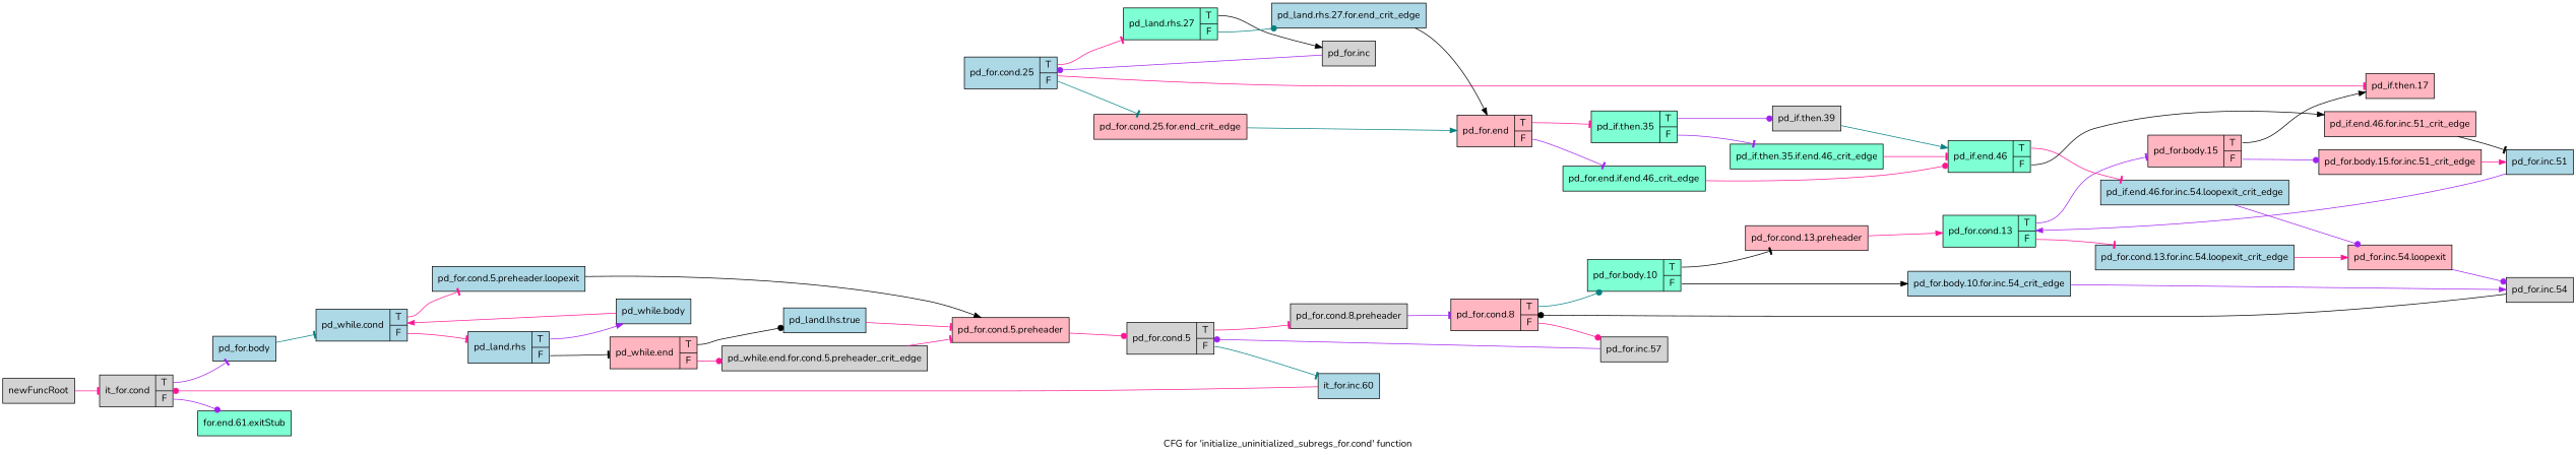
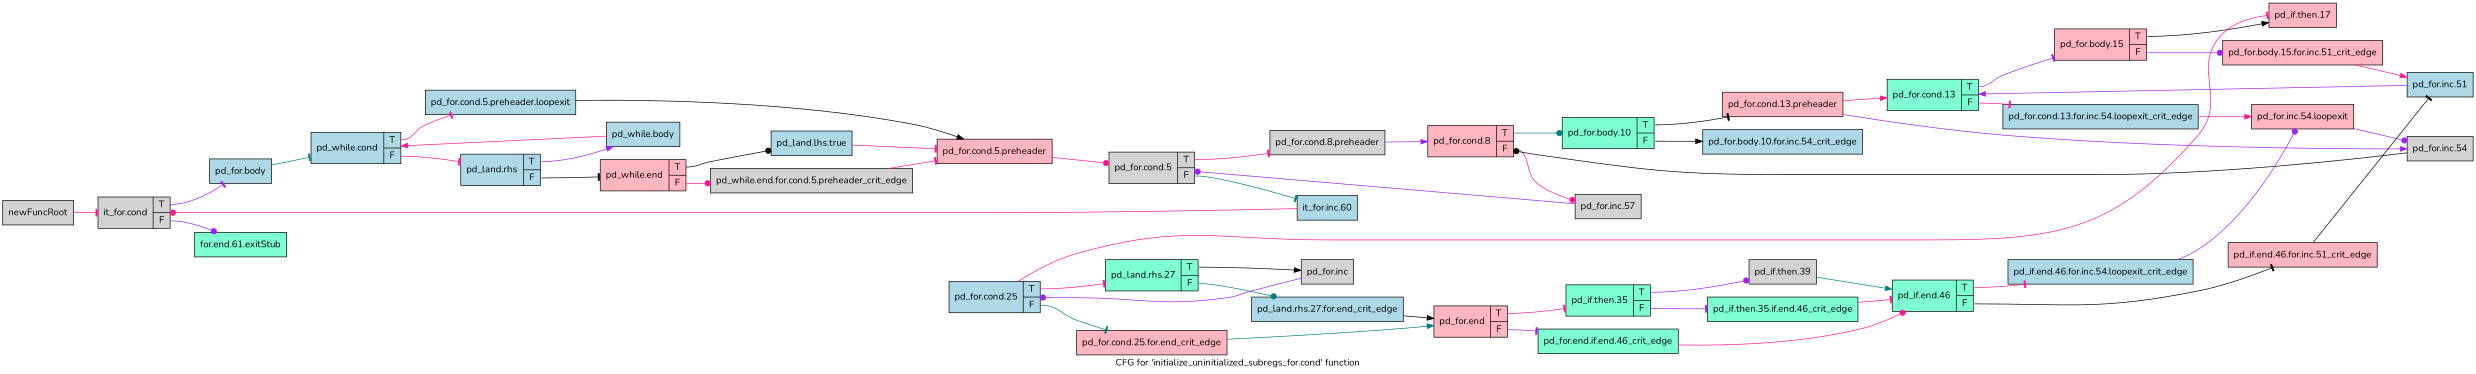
  digraph {
    fontname=Nunito
    label="CFG for 'initialize_uninitialized_subregs_for.cond' function"
    rankdir=LR
    node [fillcolor=lightblue fontname=Nunito shape=record style=filled]
    edge [arrowhead=tee color=deeppink fontname=Nunito]
    n1 [fillcolor=lightgrey label="{newFuncRoot}"]
    n2 [fillcolor=lightgrey label="{it_for.cond|{<s0>T|<s1>F}}"]
    n3 [fillcolor=aquamarine label="{for.end.61.exitStub}"]
    n4 [label="{pd_for.body}"]
    n5 [label="{pd_while.cond|{<s0>T|<s1>F}}"]
    n6 [label="{pd_for.cond.5.preheader.loopexit}"]
    n7 [label="{pd_land.rhs|{<s0>T|<s1>F}}"]
    n8 [fillcolor=lightpink label="{pd_for.cond.5.preheader}"]
    n9 [label="{pd_while.body}"]
    n10 [fillcolor=lightpink label="{pd_while.end|{<s0>T|<s1>F}}"]
    n11 [fillcolor=lightgrey label="{pd_for.cond.5|{<s0>T|<s1>F}}"]
    n12 [label="{pd_land.lhs.true}"]
    n13 [fillcolor=lightgrey label="{pd_while.end.for.cond.5.preheader_crit_edge}"]
    n14 [fillcolor=lightgrey label="{pd_for.cond.8.preheader}"]
    n15 [label="{it_for.inc.60}"]
    n16 [fillcolor=lightpink label="{pd_for.cond.8|{<s0>T|<s1>F}}"]
    n17 [fillcolor=aquamarine label="{pd_for.body.10|{<s0>T|<s1>F}}"]
    n18 [fillcolor=lightgrey label="{pd_for.inc.57}"]
    n19 [fillcolor=lightpink label="{pd_for.cond.13.preheader}"]
    n20 [label="{pd_for.body.10.for.inc.54_crit_edge}"]
    n21 [fillcolor=aquamarine label="{pd_for.cond.13|{<s0>T|<s1>F}}"]
    n22 [fillcolor=lightgrey label="{pd_for.inc.54}"]
    n23 [fillcolor=lightpink label="{pd_for.body.15|{<s0>T|<s1>F}}"]
    n24 [label="{pd_for.cond.13.for.inc.54.loopexit_crit_edge}"]
    n25 [fillcolor=lightpink label="{pd_if.then.17}"]
    n26 [fillcolor=lightpink label="{pd_for.body.15.for.inc.51_crit_edge}"]
    n27 [fillcolor=lightpink label="{pd_for.inc.54.loopexit}"]
    n28 [label="{pd_for.inc.51}"]
    n29 [label="{pd_for.cond.25|{<s0>T|<s1>F}}"]
    n30 [fillcolor=aquamarine label="{pd_land.rhs.27|{<s0>T|<s1>F}}"]
    n31 [fillcolor=lightpink label="{pd_for.cond.25.for.end_crit_edge}"]
    n32 [fillcolor=lightgrey label="{pd_for.inc}"]
    n33 [label="{pd_land.rhs.27.for.end_crit_edge}"]
    n34 [fillcolor=lightpink label="{pd_for.end|{<s0>T|<s1>F}}"]
    n35 [fillcolor=aquamarine label="{pd_if.then.35|{<s0>T|<s1>F}}"]
    n36 [fillcolor=aquamarine label="{pd_for.end.if.end.46_crit_edge}"]
    n37 [fillcolor=lightgrey label="{pd_if.then.39}"]
    n38 [fillcolor=aquamarine label="{pd_if.then.35.if.end.46_crit_edge}"]
    n39 [fillcolor=aquamarine label="{pd_if.end.46|{<s0>T|<s1>F}}"]
    n40 [label="{pd_if.end.46.for.inc.54.loopexit_crit_edge}"]
    n41 [fillcolor=lightpink label="{pd_if.end.46.for.inc.51_crit_edge}"]
    n1 -> n2
    n2 -> n3 [arrowhead=dot color=purple tailport=s1]
    n2 -> n4 [color=purple tailport=s0]
    n4 -> n5 [color=teal]
    n5 -> n6 [tailport=s0]
    n5 -> n7 [tailport=s1]
    n6 -> n8 [arrowhead=normal color=black]
    n7 -> n9 [arrowhead=normal color=purple tailport=s0]
    n7 -> n10 [color=black tailport=s1]
    n8 -> n11 [arrowhead=dot]
    n9 -> n5 [arrowhead=normal]
    n10 -> n12 [arrowhead=dot color=black tailport=s0]
    n10 -> n13 [arrowhead=dot tailport=s1]
    n11 -> n14 [tailport=s0]
    n11 -> n15 [color=teal tailport=s1]
    n12 -> n8
    n13 -> n8
-   n14 -> n16 [color=purple]
+   n14 -> n16 [arrowhead=normal color=purple]
    n15 -> n2 [arrowhead=dot]
    n16 -> n17 [arrowhead=dot color=teal tailport=s0]
    n16 -> n18 [arrowhead=dot tailport=s1]
    n17 -> n19 [color=black tailport=s0]
    n17 -> n20 [arrowhead=normal color=black tailport=s1]
    n18 -> n11 [arrowhead=dot color=purple]
    n19 -> n21 [arrowhead=normal]
-   n20 -> n22 [arrowhead=normal color=purple]
+   n19 -> n22 [arrowhead=normal color=purple]
    n21 -> n23 [color=purple tailport=s0]
    n21 -> n24 [tailport=s1]
    n22 -> n16 [arrowhead=dot color=black]
    n23 -> n25 [arrowhead=normal color=black tailport=s0]
    n23 -> n26 [arrowhead=dot color=purple tailport=s1]
    n24 -> n27 [arrowhead=normal]
    n26 -> n28 [arrowhead=normal]
    n27 -> n22 [arrowhead=dot color=purple]
    n28 -> n21 [arrowhead=normal color=purple]
    n29 -> n25
    n29 -> n30 [tailport=s0]
    n29 -> n31 [color=teal tailport=s1]
    n30 -> n32 [arrowhead=normal color=black tailport=s0]
    n30 -> n33 [arrowhead=dot color=teal tailport=s1]
    n31 -> n34 [arrowhead=normal color=teal]
    n32 -> n29 [arrowhead=dot color=purple]
    n33 -> n34 [arrowhead=normal color=black]
    n34 -> n35 [tailport=s0]
    n34 -> n36 [color=purple tailport=s1]
    n35 -> n37 [arrowhead=dot color=purple tailport=s0]
    n35 -> n38 [color=purple tailport=s1]
    n36 -> n39 [arrowhead=dot]
    n37 -> n39 [arrowhead=normal color=teal]
    n38 -> n39
    n39 -> n40 [tailport=s0]
-   n39 -> n41 [arrowhead=normal color=black tailport=s1]
+   n39 -> n41 [color=black tailport=s1]
    n40 -> n27 [arrowhead=dot color=purple]
    n41 -> n28 [color=black]
  }
